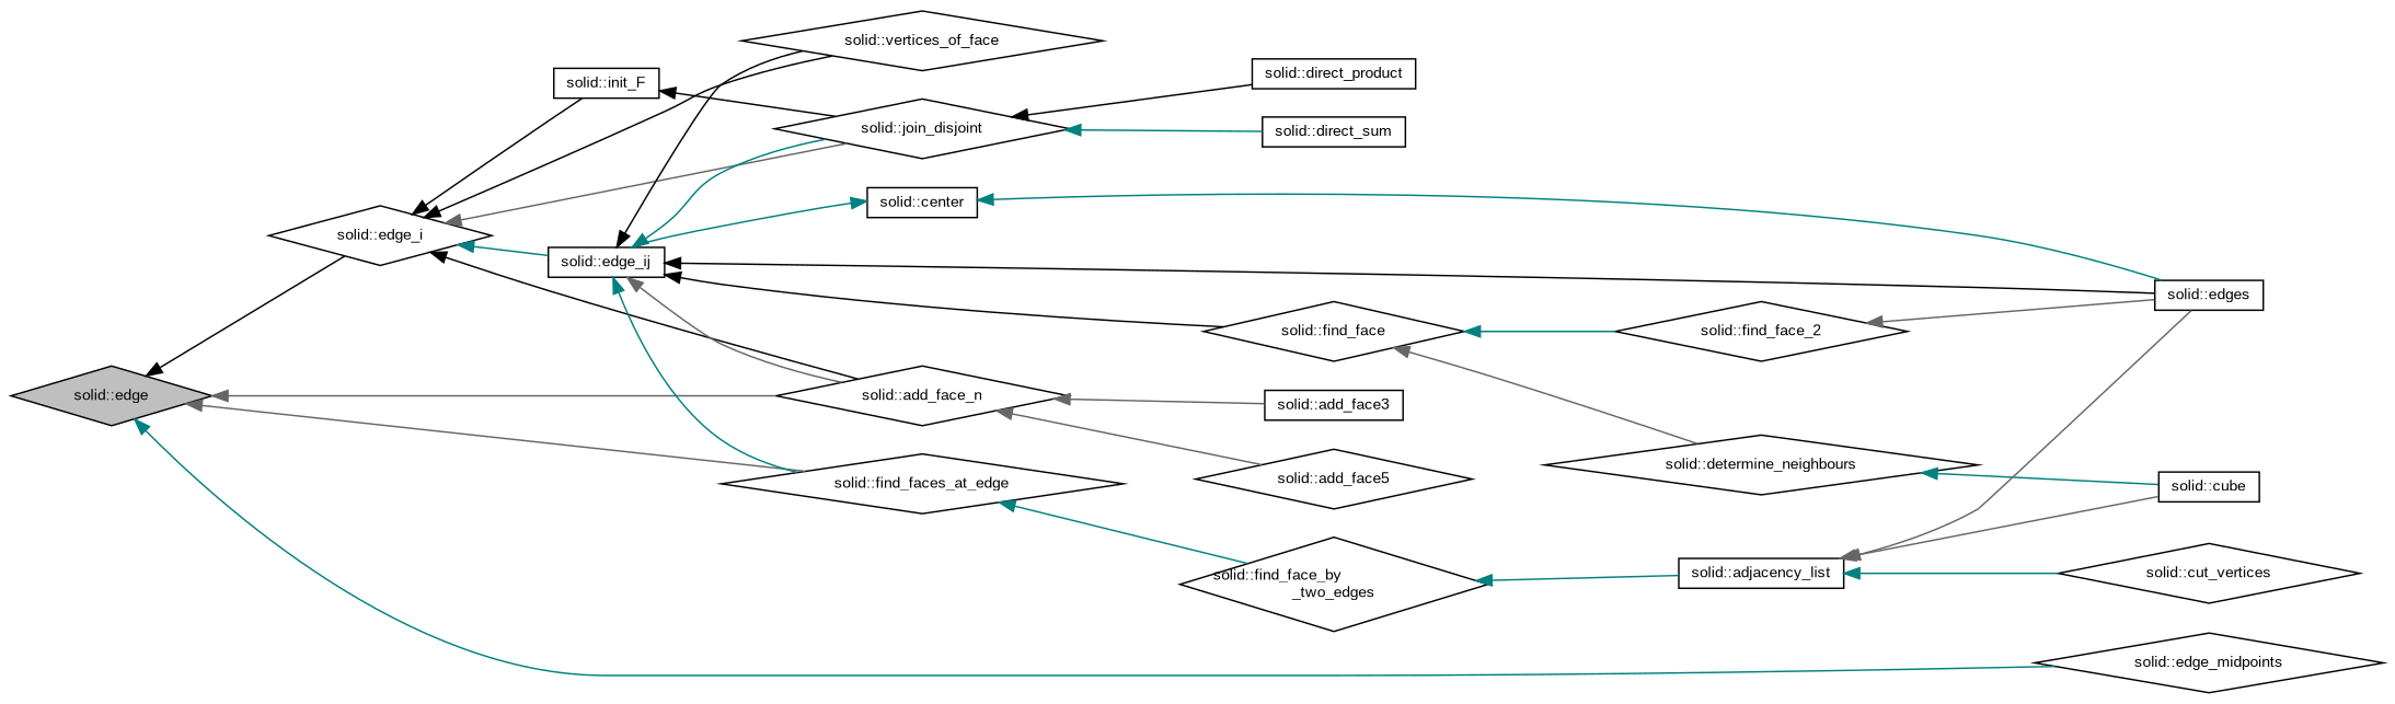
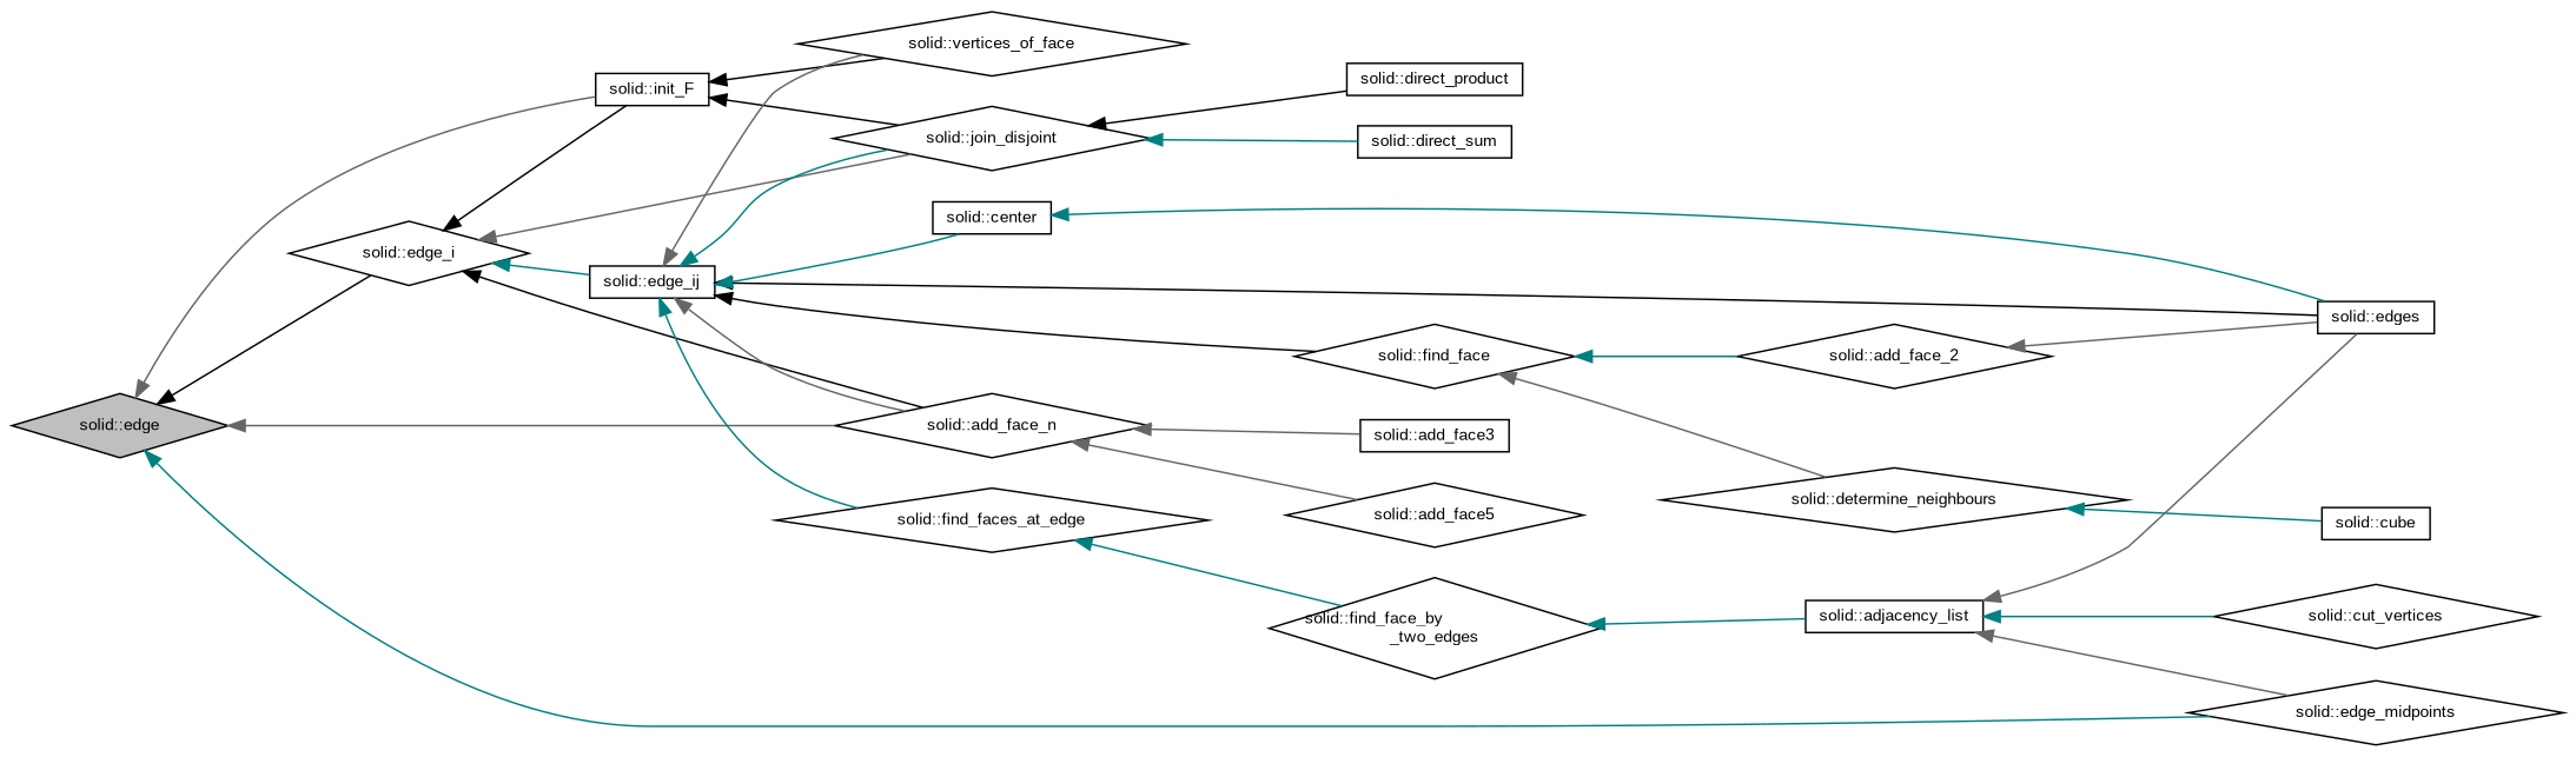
  digraph {
    fontname="Liberation Sans"
    rankdir=LR
    node [color=black fillcolor=white fontname="Liberation Sans" fontsize=10 shape=diamond style=filled]
    edge [color=teal dir=back fontname="Liberation Sans" fontsize=10 labelfontname=Helvetica labelfontsize=10 style=solid]
    n1 [fillcolor=grey75 fontcolor=black height=0.2 label="solid::edge" width=0.4]
    n2 [height=0.2 label="solid::edge_i" width=0.4]
    n3 [height=0.2 label="solid::edge_midpoints" width=0.4]
    n4 [height=0.2 label="solid::add_face_n" width=0.4]
    n5 [height=0.2 label="solid::init_F" shape=box width=0.4]
    n6 [height=0.2 label="solid::edge_ij" shape=box width=0.4]
    n7 [height=0.2 label="solid::vertices_of_face" width=0.4]
    n8 [height=0.2 label="solid::join_disjoint" width=0.4]
    n9 [height=0.2 label="solid::add_face3" shape=box width=0.4]
    n10 [height=0.2 label="solid::add_face5" width=0.4]
    n11 [height=0.2 label="solid::find_face" width=0.4]
    n12 [height=0.2 label="solid::edges" shape=box width=0.4]
    n13 [height=0.2 label="solid::find_faces_at_edge" width=0.4]
    n14 [height=0.2 label="solid::center" shape=box width=0.4]
    n15 [height=0.2 label="solid::direct_sum" shape=box width=0.4]
    n16 [height=0.2 label="solid::direct_product" shape=box width=0.4]
    n17 [height=0.2 label="solid::determine_neighbours" width=0.4]
-   n18 [height=0.2 label="solid::find_face_2" width=0.4]
+   n18 [height=0.2 label="solid::add_face_2" width=0.4]
    n19 [height=0.2 label="solid::find_face_by\l_two_edges" width=0.4]
    n20 [height=0.2 label="solid::cube" shape=box width=0.4]
    n21 [height=0.2 label="solid::adjacency_list" shape=box width=0.4]
    n22 [height=0.2 label="solid::cut_vertices" width=0.4]
    n1 -> n2 [color=black]
    n1 -> n3
    n1 -> n4 [color=gray40]
-   n1 -> n13 [color=gray40]
+   n1 -> n5 [color=gray40]
    n2 -> n4 [color=black]
    n2 -> n5 [color=black]
    n2 -> n6
-   n2 -> n7 [color=black]
+   n5 -> n7 [color=black]
    n2 -> n8 [color=gray40]
    n4 -> n9 [color=gray40]
    n4 -> n10 [color=gray40]
    n5 -> n8 [color=black]
    n6 -> n4 [color=gray40]
-   n6 -> n7 [color=black]
+   n6 -> n7 [color=gray40]
    n6 -> n8
    n6 -> n11 [color=black]
    n6 -> n12 [color=black]
    n6 -> n13
-   n14 -> n6
+   n6 -> n14
    n8 -> n15
    n8 -> n16 [color=black]
    n11 -> n17 [color=gray40]
    n11 -> n18
    n13 -> n19
    n14 -> n12
    n17 -> n20
    n18 -> n12 [color=gray40]
    n19 -> n21
-   n21 -> n20 [color=gray40]
+   n21 -> n3 [color=gray40]
    n21 -> n12 [color=gray40]
    n21 -> n22
  }
